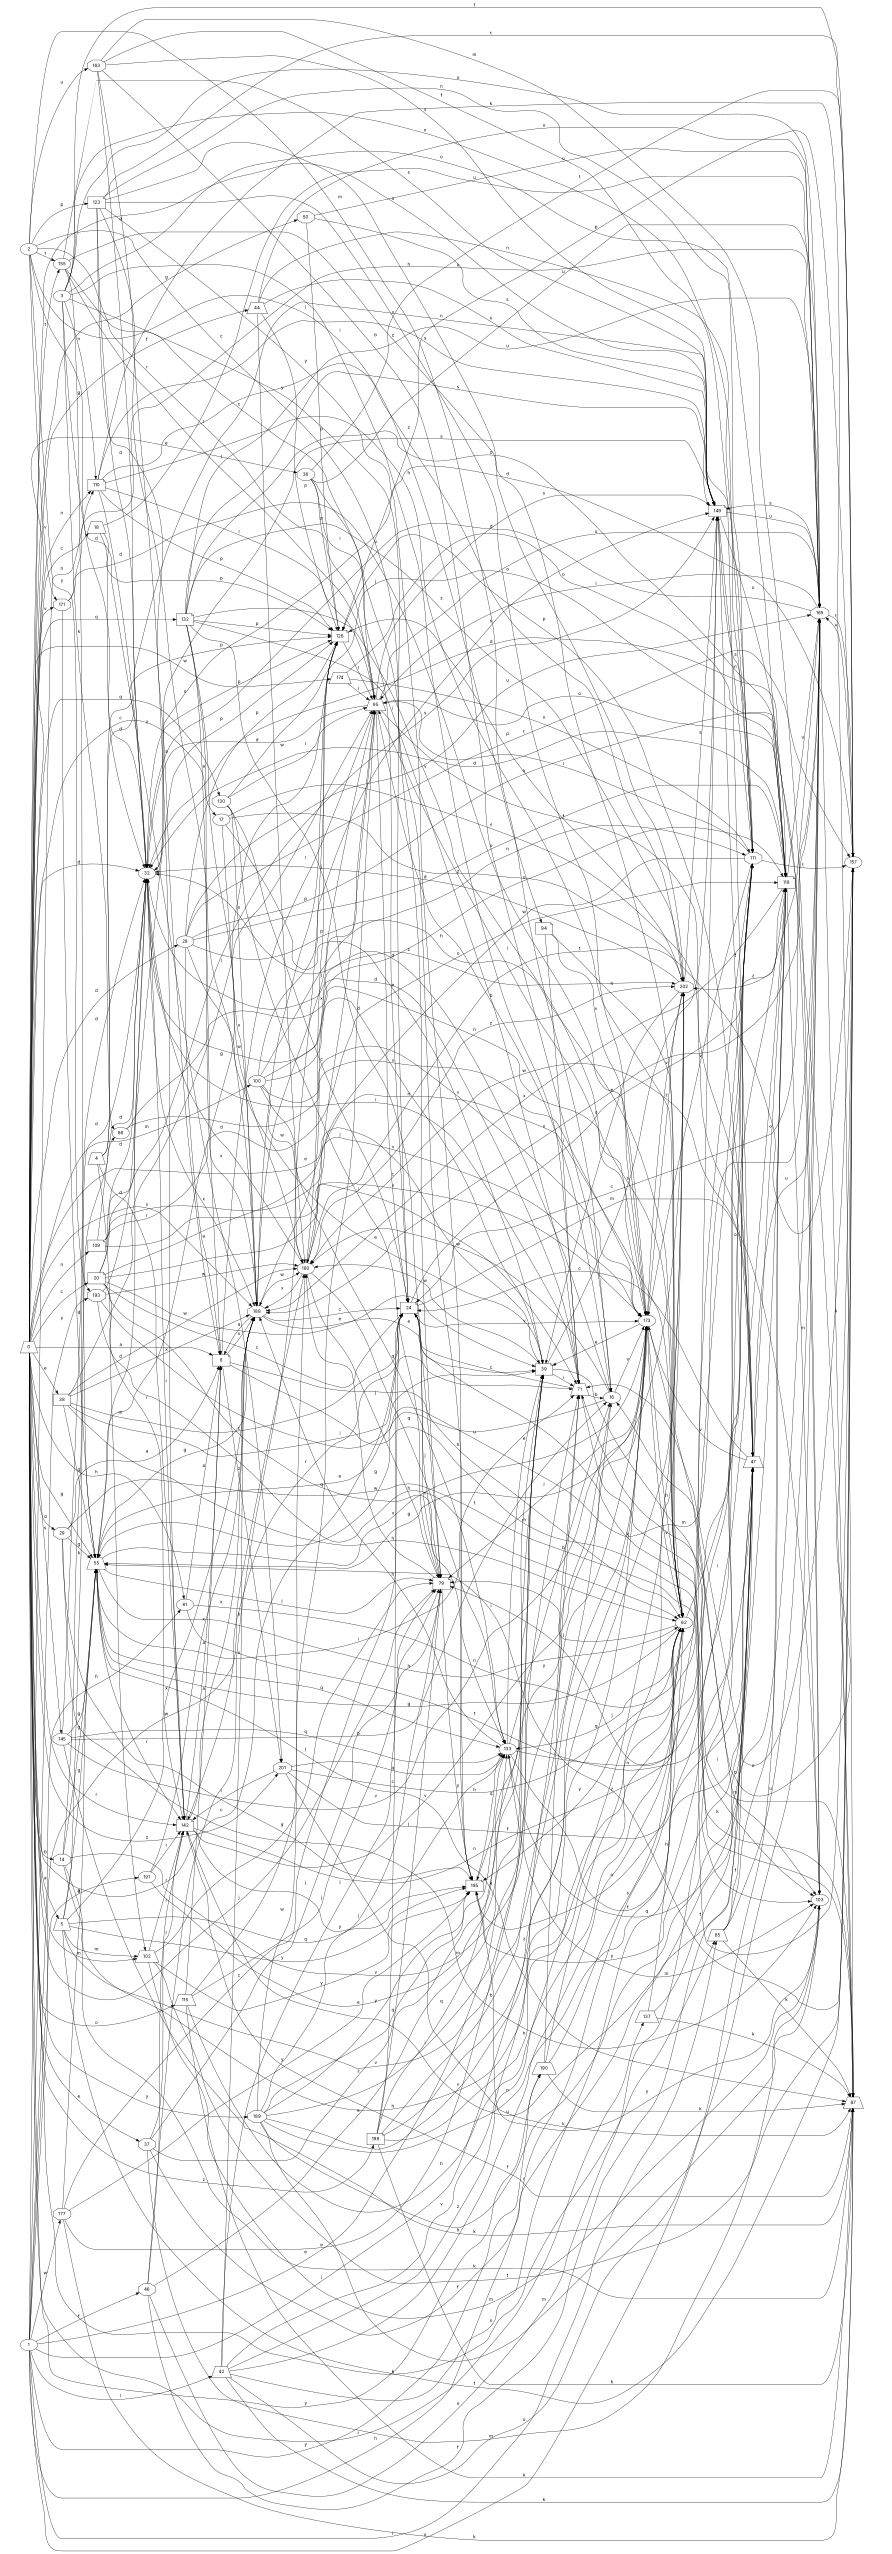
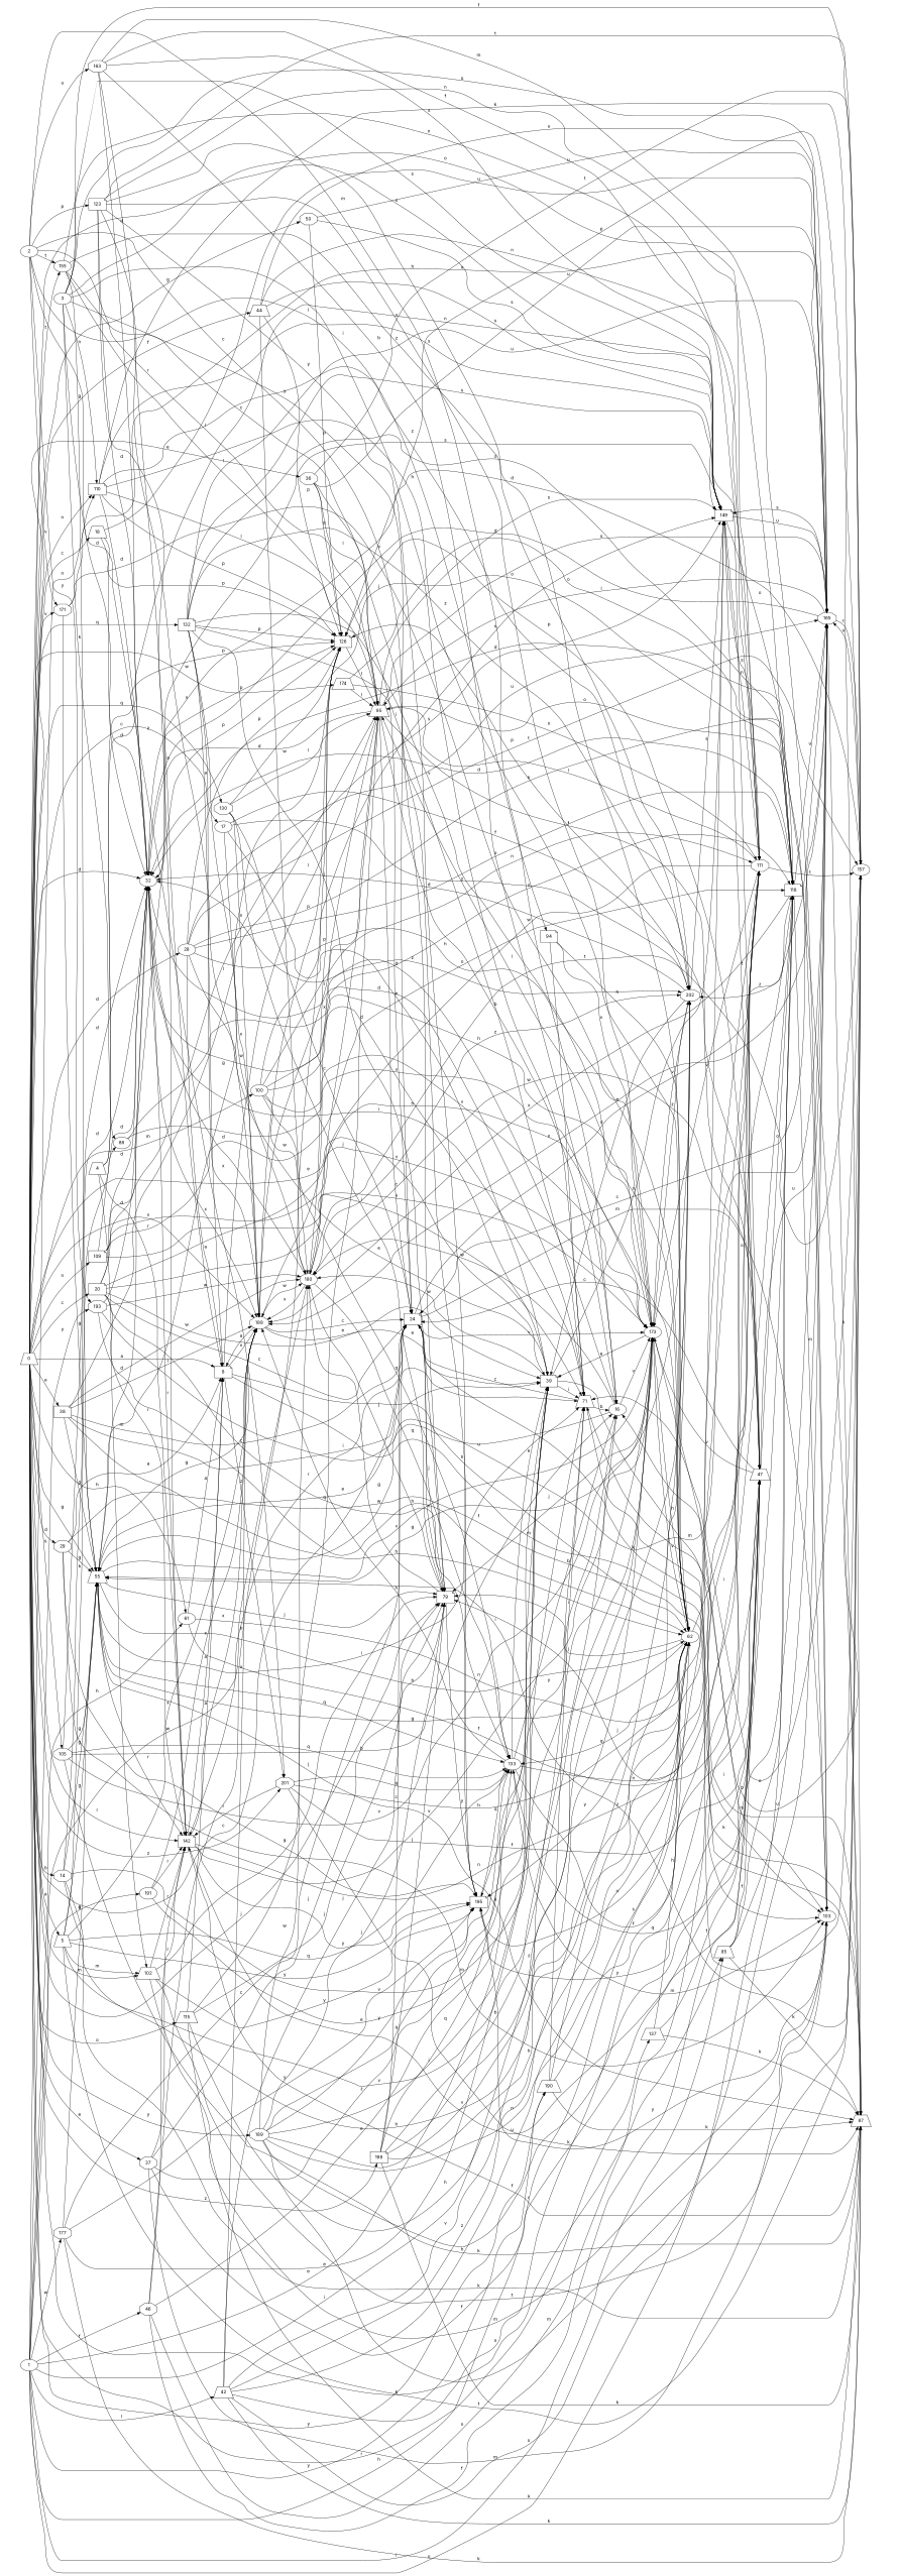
  strict digraph {
    fontname=Inter
    rankdir=LR
    node [fontname=Inter shape=octagon]
    edge [fontname=Inter]
    0 [shape=trapezium]
    5 [shape=trapezium]
    8 [shape=note]
    14
    17 [shape=ellipse]
    18 [shape=trapezium]
    20 [shape=note]
    24 [shape=note]
    28 [shape=ellipse]
    29
    32 [shape=ellipse]
    36
    37
    38 [shape=note]
    39 [shape=note]
    44 [shape=trapezium]
    50
    55 [shape=trapezium]
    61 [shape=ellipse]
    79 [shape=note]
    85 [shape=trapezium]
    100 [shape=ellipse]
    102 [shape=trapezium]
    109 [shape=note]
    110 [shape=note]
    115 [shape=trapezium]
    130
    132 [shape=note]
    137 [shape=trapezium]
    142 [shape=note]
-   145
+   145 [label=105]
    149 [shape=note]
    155 [shape=ellipse]
    171
    174 [shape=trapezium]
    188
    189
    190 [shape=trapezium]
    198 [shape=note]
    201
    86 [shape=ellipse]
    157 [shape=ellipse]
    195 [shape=note]
    133 [shape=ellipse]
    173 [shape=ellipse]
    62 [shape=ellipse]
    95 [shape=trapezium]
    103 [shape=ellipse]
    87 [shape=trapezium]
    47 [shape=trapezium]
    202
    165
    126 [shape=note]
    118 [shape=note]
    71 [shape=trapezium]
    180 [shape=ellipse]
    111
    16 [shape=ellipse]
    1 [shape=ellipse]
    46
    n61 [label=42 shape=trapezium]
    177
    191 [shape=ellipse]
    193
    2 [shape=ellipse]
    94 [shape=note]
    123 [shape=note]
    163
    3 [shape=ellipse]
    4 [shape=trapezium]
    0 -> 5 [label=a]
    0 -> 8 [label=a]
    0 -> 14 [label=b]
    0 -> 17 [label=c]
    0 -> 18 [label=c]
    0 -> 20 [label=c]
    0 -> 24 [label=c]
    0 -> 28 [label=d]
    0 -> 29 [label=d]
    0 -> 32 [label=d]
    0 -> 36 [label=e]
    0 -> 37 [label=e]
    0 -> 38 [label=e]
    0 -> 39 [label=e]
    0 -> 44 [label=f]
    0 -> 50 [label=g]
    0 -> 55 [label=g]
    0 -> 61 [label=h]
    0 -> 79 [label=j]
    0 -> 85 [label=k]
    0 -> 100 [label=m]
    0 -> 102 [label=m]
    0 -> 109 [label=n]
    0 -> 110 [label=n]
    0 -> 115 [label=o]
    0 -> 130 [label=q]
    0 -> 132 [label=q]
    0 -> 137 [label=r]
    0 -> 142 [label=r]
    0 -> 145 [label=s]
    0 -> 149 [label=s]
    0 -> 155 [label=t]
    0 -> 171 [label=v]
    0 -> 174 [label=w]
    0 -> 188 [label=x]
    0 -> 189 [label=y]
    0 -> 190 [label=y]
    0 -> 198 [label=z]
    0 -> 201 [label=z]
    5 -> 55 [label=g]
    5 -> 102 [label=m]
    5 -> 188 [label=x]
    5 -> 86 [label=k]
    5 -> 157 [label=t]
    5 -> 195 [label=y]
    5 -> 133 [label=q]
    5 -> 173 [label=v]
    8 -> 188 [label=x]
    8 -> 201 [label=z]
    8 -> 62 [label=h]
    8 -> 95 [label=l]
    8 -> 103 [label=m]
    14 -> 32 [label=d]
    14 -> 55 [label=g]
    14 -> 173 [label=v]
    14 -> 62 [label=h]
    14 -> 87 [label=k]
    17 -> 39 [label=e]
    17 -> 188 [label=x]
    17 -> 47 [label=f]
    17 -> 202 [label=z]
    18 -> 32 [label=d]
    18 -> 165 [label=u]
    18 -> 126 [label=p]
    20 -> 24 [label=c]
    20 -> 32 [label=d]
    20 -> 39 [label=e]
    20 -> 142 [label=r]
    20 -> 133 [label=q]
    20 -> 173 [label=v]
    20 -> 62 [label=h]
    20 -> 126 [label=p]
    24 -> 79 [label=j]
    24 -> 142 [label=r]
    24 -> 173 [label=v]
    24 -> 103 [label=m]
    24 -> 87 [label=k]
    24 -> 118 [label=o]
    28 -> 8 [label=a]
    28 -> 39 [label=e]
    28 -> 157 [label=t]
    28 -> 62 [label=h]
    28 -> 87 [label=k]
    28 -> 165 [label=u]
    28 -> 126 [label=p]
    28 -> 118 [label=o]
    29 -> 8 [label=a]
    29 -> 55 [label=g]
    29 -> 157 [label=t]
    29 -> 195 [label=y]
    29 -> 103 [label=m]
    32 -> 142 [label=r]
    32 -> 149 [label=s]
    32 -> 188 [label=x]
    32 -> 126 [label=p]
    32 -> 71 [label=i]
    36 -> 79 [label=j]
    36 -> 157 [label=t]
    36 -> 95 [label=l]
    36 -> 165 [label=u]
    36 -> 126 [label=p]
    37 -> 39 [label=z]
    37 -> 79 [label=j]
    37 -> 142 [label=r]
    37 -> 103 [label=m]
    37 -> 47 [label=f]
    38 -> 24 [label=c]
    38 -> 55 [label=g]
-   38 -> 188 [label=x]
+   38 -> 188 [label=l]
    38 -> 62 [label=h]
    38 -> 95 [label=l]
    38 -> 71 [label=i]
    38 -> 180 [label=w]
    39 -> 32 [label=d]
    39 -> 149 [label=s]
    39 -> 103 [label=m]
    39 -> 71 [label=i]
    39 -> 180 [label=w]
    44 -> 149 [label=s]
    44 -> 165 [label=u]
    44 -> 126 [label=p]
    44 -> 180 [label=w]
    44 -> 111 [label=n]
    50 -> 149 [label=s]
    50 -> 165 [label=u]
    50 -> 126 [label=p]
    55 -> 32 [label=d]
    55 -> 39 [label=e]
    55 -> 79 [label=j]
    55 -> 142 [label=r]
    55 -> 133 [label=q]
    55 -> 173 [label=v]
    55 -> 62 [label=h]
    55 -> 87 [label=k]
    55 -> 71 [label=i]
    61 -> 8 [label=a]
    61 -> 47 [label=f]
    61 -> 111 [label=n]
    79 -> 24 [label=c]
    79 -> 195 [label=y]
    79 -> 180 [label=w]
    85 -> 87 [label=k]
    85 -> 47 [label=f]
    85 -> 165 [label=u]
    85 -> 118 [label=o]
    100 -> 149 [label=s]
    100 -> 133 [label=q]
    100 -> 173 [label=v]
    100 -> 62 [label=h]
    100 -> 118 [label=o]
    100 -> 180 [label=w]
    100 -> 111 [label=n]
    102 -> 79 [label=j]
    102 -> 142 [label=r]
    102 -> 157 [label=t]
    102 -> 195 [label=y]
    102 -> 103 [label=m]
    109 -> 32 [label=d]
    109 -> 149 [label=s]
    109 -> 173 [label=v]
    109 -> 118 [label=o]
    109 -> 71 [label=i]
    110 -> 32 [label=d]
    110 -> 149 [label=s]
    110 -> 62 [label=h]
    110 -> 95 [label=l]
    110 -> 87 [label=k]
    110 -> 202 [label=z]
    110 -> 126 [label=p]
    115 -> 8 [label=a]
    115 -> 79 [label=j]
    115 -> 62 [label=h]
    115 -> 95 [label=l]
    115 -> 87 [label=k]
    130 -> 24 [label=c]
    130 -> 79 [label=j]
    130 -> 188 [label=x]
    130 -> 95 [label=l]
    130 -> 118 [label=o]
    132 -> 8 [label=a]
    132 -> 79 [label=j]
    132 -> 149 [label=s]
    132 -> 188 [label=x]
    132 -> 173 [label=v]
    132 -> 202 [label=z]
    132 -> 165 [label=u]
    132 -> 126 [label=p]
    132 -> 118 [label=o]
    132 -> 71 [label=i]
    132 -> 180 [label=w]
    137 -> 62 [label=h]
    137 -> 87 [label=k]
    137 -> 47 [label=f]
    142 -> 8 [label=a]
    142 -> 188 [label=x]
    142 -> 195 [label=y]
    142 -> 173 [label=v]
    142 -> 165 [label=u]
    142 -> 111 [label=n]
    145 -> 32 [label=d]
    145 -> 55 [label=g]
    145 -> 133 [label=q]
    145 -> 173 [label=v]
    145 -> 87 [label=k]
    145 -> 16 [label=b]
    149 -> 47 [label=f]
    149 -> 165 [label=u]
    149 -> 118 [label=o]
    149 -> 111 [label=n]
    155 -> 24 [label=c]
    155 -> 55 [label=g]
    155 -> 149 [label=s]
    155 -> 95 [label=l]
    155 -> 202 [label=z]
    171 -> 55 [label=g]
    171 -> 173 [label=v]
    171 -> 165 [label=u]
    174 -> 95 [label=l]
    174 -> 118 [label=o]
    174 -> 111 [label=n]
    188 -> 8 [label=a]
    188 -> 24 [label=c]
    188 -> 39 [label=e]
    188 -> 55 [label=g]
    188 -> 95 [label=l]
    188 -> 126 [label=p]
    188 -> 180 [label=w]
    189 -> 79 [label=j]
    189 -> 195 [label=y]
    189 -> 133 [label=q]
    189 -> 173 [label=v]
    189 -> 103 [label=m]
    189 -> 47 [label=f]
    189 -> 71 [label=i]
    189 -> 180 [label=w]
    189 -> 111 [label=n]
    190 -> 149 [label=s]
    190 -> 87 [label=k]
    190 -> 202 [label=z]
    190 -> 71 [label=i]
    198 -> 24 [label=c]
    198 -> 79 [label=j]
    198 -> 133 [label=q]
    198 -> 62 [label=h]
    198 -> 87 [label=k]
    198 -> 202 [label=z]
    198 -> 16 [label=b]
    201 -> 142 [label=r]
    201 -> 133 [label=q]
    201 -> 62 [label=h]
    201 -> 87 [label=k]
    201 -> 47 [label=f]
    86 -> 173 [label=v]
    86 -> 202 [label=z]
    157 -> 32 [label=d]
    157 -> 55 [label=i]
    157 -> 165 [label=u]
    157 -> 126 [label=p]
    157 -> 71 [label=i]
    157 -> 16 [label=b]
    195 -> 133 [label=q]
    195 -> 111 [label=n]
    133 -> 39 [label=e]
    133 -> 188 [label=h]
    133 -> 103 [label=m]
    133 -> 47 [label=f]
    133 -> 111 [label=n]
    133 -> 16 [label=b]
    173 -> 39 [label=e]
    173 -> 79 [label=j]
    173 -> 62 [label=h]
    173 -> 95 [label=l]
    173 -> 103 [label=m]
    173 -> 202 [label=z]
    62 -> 55 [label=g]
    62 -> 79 [label=j]
    62 -> 195 [label=y]
    62 -> 133 [label=q]
    62 -> 173 [label=v]
    62 -> 118 [label=o]
    95 -> 24 [label=c]
    95 -> 32 [label=d]
    95 -> 149 [label=s]
    95 -> 188 [label=x]
    95 -> 47 [label=f]
    95 -> 165 [label=u]
    95 -> 118 [label=o]
    95 -> 16 [label=b]
    103 -> 32 [label=d]
    103 -> 195 [label=y]
    87 -> 142 [label=r]
    87 -> 71 [label=i]
    47 -> 24 [label=c]
    47 -> 195 [label=y]
    47 -> 173 [label=v]
    47 -> 165 [label=u]
    47 -> 126 [label=p]
    47 -> 118 [label=o]
    47 -> 180 [label=w]
    202 -> 32 [label=d]
    202 -> 39 [label=e]
    202 -> 55 [label=g]
    202 -> 149 [label=s]
    202 -> 173 [label=v]
    202 -> 126 [label=p]
    165 -> 24 [label=c]
    165 -> 32 [label=d]
    165 -> 149 [label=s]
    165 -> 188 [label=x]
    165 -> 157 [label=t]
    165 -> 95 [label=l]
    165 -> 87 [label=k]
    165 -> 202 [label=z]
    126 -> 55 [label=g]
    126 -> 95 [label=l]
    118 -> 32 [label=d]
    118 -> 79 [label=j]
    118 -> 188 [label=x]
    118 -> 133 [label=q]
    118 -> 103 [label=m]
    118 -> 165 [label=u]
    71 -> 24 [label=c]
    71 -> 32 [label=d]
    71 -> 87 [label=k]
    71 -> 16 [label=b]
    180 -> 32 [label=d]
    180 -> 79 [label=j]
    180 -> 188 [label=x]
    180 -> 157 [label=t]
    180 -> 133 [label=q]
    180 -> 95 [label=l]
    180 -> 202 [label=z]
    180 -> 126 [label=p]
    111 -> 149 [label=s]
    111 -> 157 [label=t]
    111 -> 173 [label=v]
    111 -> 95 [label=l]
    111 -> 180 [label=w]
    16 -> 32 [label=d]
    16 -> 55 [label=g]
    16 -> 195 [label=y]
    16 -> 173 [label=v]
    16 -> 180 [label=w]
    1 -> 39 [label=e]
    1 -> 61 [label=h]
    1 -> 85 [label=i]
    1 -> 110 [label=n]
    1 -> 190 [label=y]
    1 -> 62 [label=h]
    1 -> 118 [label=o]
    1 -> 71 [label=i]
    1 -> 180 [label=w]
    1 -> 46 [label=f]
    1 -> n61 [label=l]
    1 -> 177 [label=w]
    1 -> 191 [label=y]
    1 -> 193 [label=y]
    46 -> 39 [label=e]
    46 -> 142 [label=r]
    46 -> 47 [label=f]
    46 -> 126 [label=p]
    46 -> 111 [label=n]
    n61 -> 79 [label=j]
    n61 -> 188 [label=x]
    n61 -> 173 [label=v]
    n61 -> 62 [label=h]
    n61 -> 87 [label=k]
    n61 -> 202 [label=z]
    n61 -> 165 [label=u]
    n61 -> 111 [label=n]
    177 -> 24 [label=c]
    177 -> 39 [label=e]
    177 -> 55 [label=g]
    177 -> 195 [label=y]
    177 -> 87 [label=k]
    191 -> 39 [label=e]
    191 -> 142 [label=r]
    191 -> 188 [label=x]
    193 -> 32 [label=d]
    193 -> 62 [label=h]
    193 -> 165 [label=u]
    193 -> 180 [label=w]
    2 -> 24 [label=c]
    2 -> 155 [label=t]
    2 -> 171 [label=v]
    2 -> 201 [label=z]
    2 -> 95 [label=l]
    2 -> 16 [label=m]
    2 -> 193 [label=y]
    2 -> 94 [label=l]
    2 -> 123 [label=p]
    2 -> 163 [label=u]
    94 -> 173 [label=v]
    94 -> 62 [label=h]
    94 -> 71 [label=i]
    123 -> 8 [label=a]
    123 -> 32 [label=d]
    123 -> 188 [label=x]
    123 -> 157 [label=t]
    123 -> 195 [label=y]
    123 -> 173 [label=v]
    123 -> 62 [label=h]
    123 -> 111 [label=n]
    163 -> 32 [label=d]
    163 -> 142 [label=r]
    163 -> 149 [label=s]
    163 -> 103 [label=m]
    163 -> 47 [label=f]
    163 -> 16 [label=b]
    3 -> 32 [label=d]
    3 -> 110 [label=n]
    3 -> 86 [label=k]
    3 -> 157 [label=t]
    3 -> 195 [label=y]
    3 -> 165 [label=u]
    3 -> 118 [label=o]
    3 -> 71 [label=i]
    3 -> 111 [label=n]
    4 -> 102 [label=m]
    4 -> 142 [label=r]
    4 -> 126 [label=p]
    4 -> 111 [label=n]
  }
